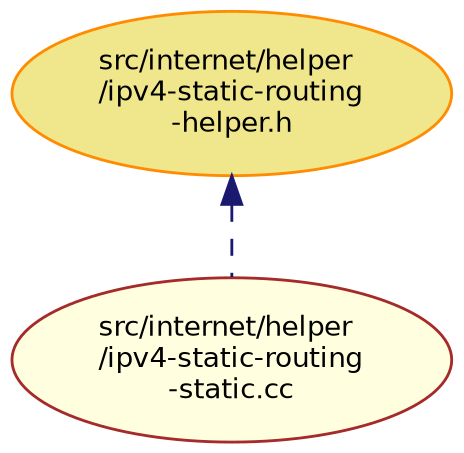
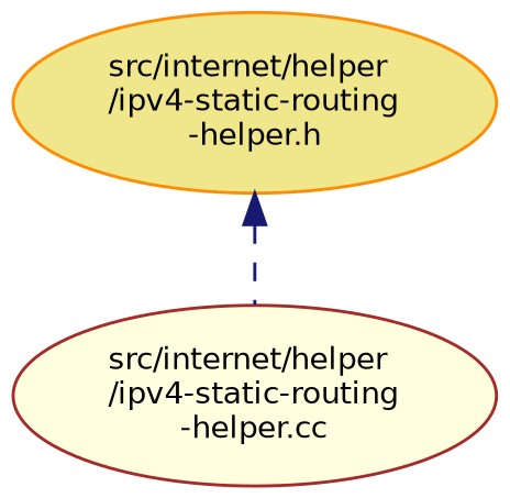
  digraph {
    node [fontname=Helvetica fontsize=10 shape=ellipse style=filled]
    n1 [color=darkorange fillcolor=khaki fontcolor=black height=0.2 label="src/internet/helper\l/ipv4-static-routing\l-helper.h" width=0.4]
-   n2 [color=brown fillcolor=lightyellow height=0.2 label="src/internet/helper\l/ipv4-static-routing\l-static.cc" width=0.4]
+   n2 [color=brown fillcolor=lightyellow height=0.2 label="src/internet/helper\l/ipv4-static-routing\l-helper.cc" width=0.4]
    n1 -> n2 [color=midnightblue dir=back fontname=Helvetica fontsize=10 labelfontname=Helvetica labelfontsize=10 style=dashed]
  }
